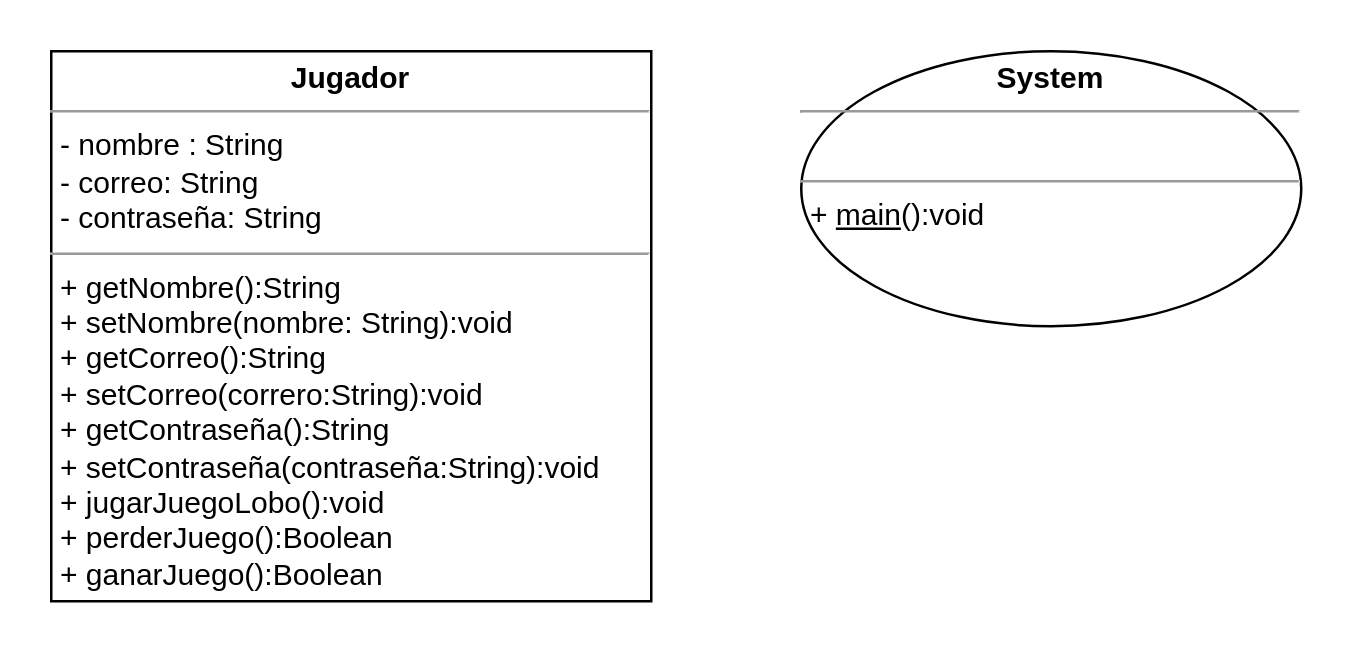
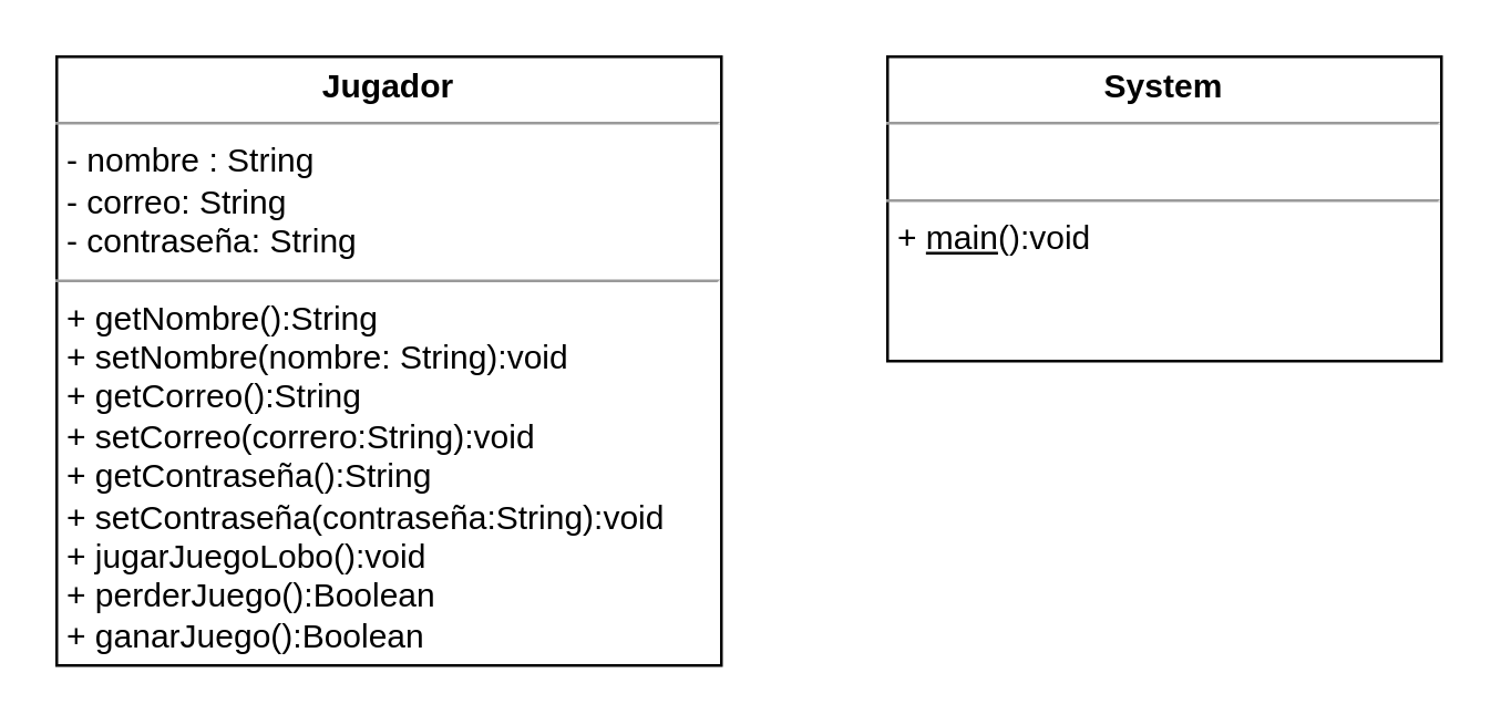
  <mxCell id="0" />
  <mxCell id="1" parent="0" />
  <mxCell id="2" value="&lt;p style=&quot;margin:0px;margin-top:4px;text-align:center;&quot;&gt;&lt;b&gt;Jugador&lt;/b&gt;&lt;/p&gt;&lt;hr size=&quot;1&quot;&gt;&lt;p style=&quot;margin:0px;margin-left:4px;&quot;&gt;- nombre : String&lt;/p&gt;&lt;p style=&quot;margin:0px;margin-left:4px;&quot;&gt;- correo: String&lt;/p&gt;&lt;p style=&quot;margin:0px;margin-left:4px;&quot;&gt;- contraseña: String&lt;/p&gt;&lt;hr size=&quot;1&quot;&gt;&lt;p style=&quot;margin:0px;margin-left:4px;&quot;&gt;+ getNombre():String&lt;/p&gt;&lt;p style=&quot;margin:0px;margin-left:4px;&quot;&gt;+ setNombre(nombre: String):void&lt;/p&gt;&lt;p style=&quot;margin:0px;margin-left:4px;&quot;&gt;+ getCorreo():String&lt;/p&gt;&lt;p style=&quot;margin:0px;margin-left:4px;&quot;&gt;+ setCorreo(correro:String):void&lt;/p&gt;&lt;p style=&quot;margin:0px;margin-left:4px;&quot;&gt;+ getContraseña():String&lt;/p&gt;&lt;p style=&quot;margin:0px;margin-left:4px;&quot;&gt;+ setContraseña(contraseña:String):void&lt;/p&gt;&lt;p style=&quot;margin:0px;margin-left:4px;&quot;&gt;+ jugarJuegoLobo():void&lt;/p&gt;&lt;p style=&quot;margin:0px;margin-left:4px;&quot;&gt;+ perderJuego():Boolean&lt;/p&gt;&lt;p style=&quot;margin:0px;margin-left:4px;&quot;&gt;+ ganarJuego():Boolean&lt;/p&gt;&lt;p style=&quot;margin:0px;margin-left:4px;&quot;&gt;&lt;br&gt;&lt;/p&gt;" style="verticalAlign=top;align=left;overflow=fill;fontSize=12;fontFamily=Helvetica;html=1;" vertex="1" parent="1"><mxGeometry x="20" y="20" width="240" height="220" as="geometry" /></mxCell>
- <mxCell id="3" value="&lt;p style=&quot;margin:0px;margin-top:4px;text-align:center;&quot;&gt;&lt;b&gt;System&lt;/b&gt;&lt;/p&gt;&lt;hr size=&quot;1&quot;&gt;&lt;p style=&quot;margin:0px;margin-left:4px;&quot;&gt;&lt;br&gt;&lt;/p&gt;&lt;hr size=&quot;1&quot;&gt;&lt;p style=&quot;margin:0px;margin-left:4px;&quot;&gt;+ &lt;u&gt;main&lt;/u&gt;():void&lt;/p&gt;&lt;p style=&quot;margin: 0px 0px 0px 4px;&quot;&gt;&lt;br&gt;&lt;/p&gt;" style="ellipse;verticalAlign=top;align=left;overflow=fill;fontSize=12;fontFamily=Helvetica;html=1;" vertex="1" parent="1"><mxGeometry x="320" y="20" width="200" height="110" as="geometry" /></mxCell>
+ <mxCell id="3" value="&lt;p style=&quot;margin:0px;margin-top:4px;text-align:center;&quot;&gt;&lt;b&gt;System&lt;/b&gt;&lt;/p&gt;&lt;hr size=&quot;1&quot;&gt;&lt;p style=&quot;margin:0px;margin-left:4px;&quot;&gt;&lt;br&gt;&lt;/p&gt;&lt;hr size=&quot;1&quot;&gt;&lt;p style=&quot;margin:0px;margin-left:4px;&quot;&gt;+ &lt;u&gt;main&lt;/u&gt;():void&lt;/p&gt;&lt;p style=&quot;margin: 0px 0px 0px 4px;&quot;&gt;&lt;br&gt;&lt;/p&gt;" style="verticalAlign=top;align=left;overflow=fill;fontSize=12;fontFamily=Helvetica;html=1;" vertex="1" parent="1"><mxGeometry x="320" y="20" width="200" height="110" as="geometry" /></mxCell>
